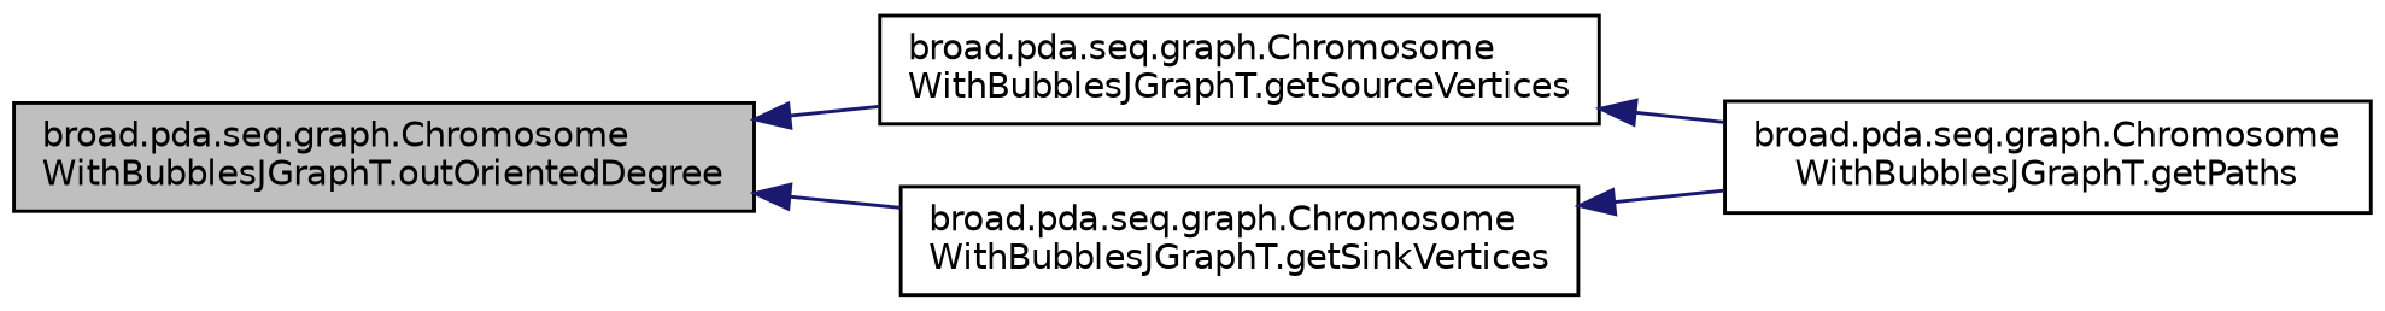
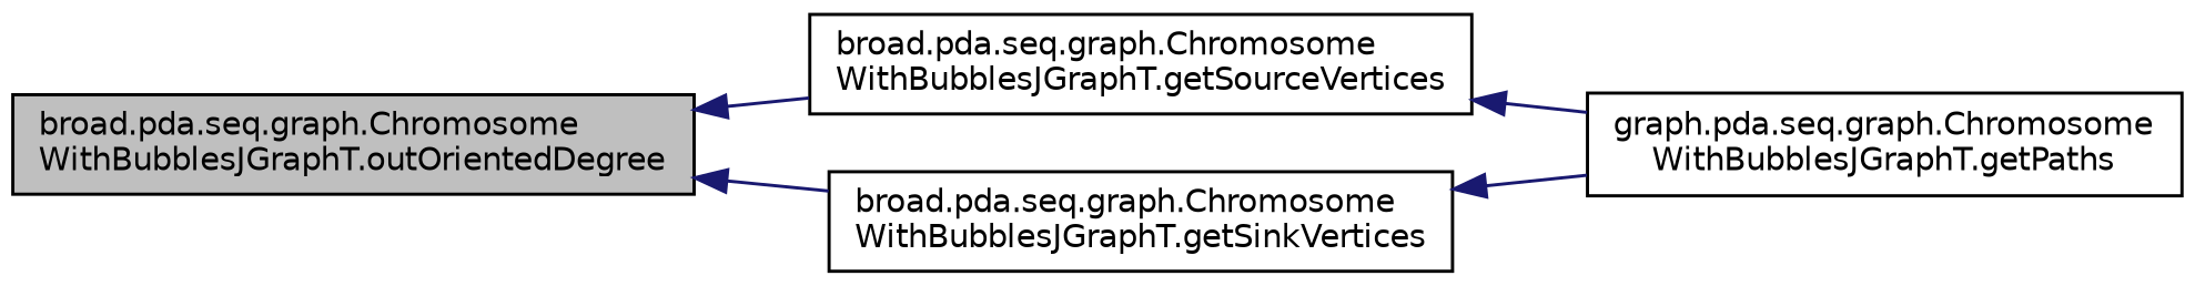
  digraph {
    rankdir=LR
    node [color=black fillcolor=white fontname=Helvetica fontsize=10 shape=record style=filled]
    edge [color=midnightblue dir=back fontname=Helvetica fontsize=10 labelfontname=Helvetica labelfontsize=10 style=solid]
    n1 [fillcolor=grey75 fontcolor=black height=0.2 label="broad.pda.seq.graph.Chromosome\lWithBubblesJGraphT.outOrientedDegree" width=0.4]
    n2 [height=0.2 label="broad.pda.seq.graph.Chromosome\lWithBubblesJGraphT.getSourceVertices" width=0.4]
    n3 [height=0.2 label="broad.pda.seq.graph.Chromosome\lWithBubblesJGraphT.getSinkVertices" width=0.4]
-   n4 [height=0.2 label="broad.pda.seq.graph.Chromosome\lWithBubblesJGraphT.getPaths" width=0.4]
+   n4 [height=0.2 label="graph.pda.seq.graph.Chromosome\lWithBubblesJGraphT.getPaths" width=0.4]
    n1 -> n2
    n1 -> n3
    n2 -> n4
    n3 -> n4
  }
